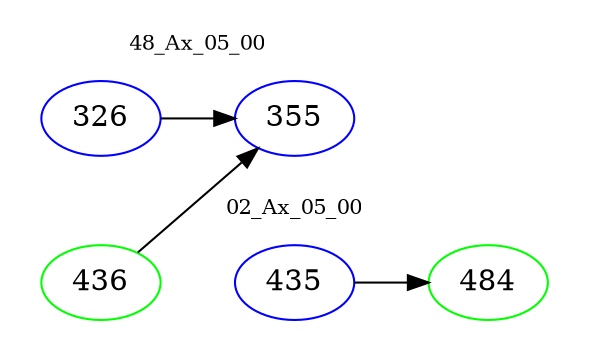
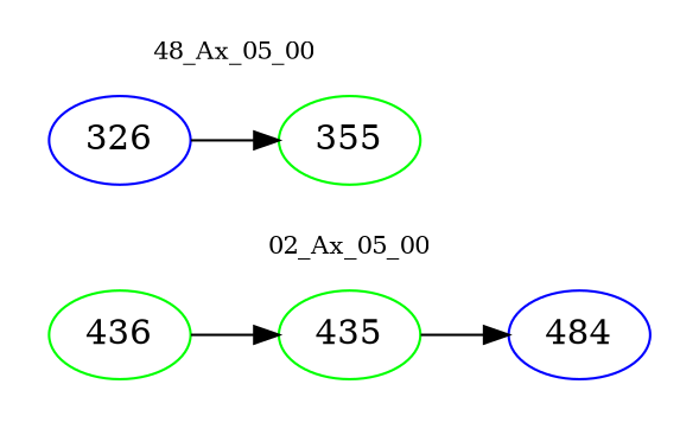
  digraph {
    rankdir=LR
    node [color=green]
    edge [color=black]
    n1 [color=blue label=326]
-   n2 [color=blue label=355]
+   n2 [label=355]
    n3 [label=436]
-   n4 [color=blue label=435]
-   n5 [label=484]
+   n4 [label=435]
+   n5 [color=blue label=484]
    subgraph cluster_1 {
      color=white
      fontsize=10
      label="48_Ax_05_00"
      n1
      n2
    }
    subgraph cluster_2 {
      color=white
      fontsize=10
      label="02_Ax_05_00"
      n3
      n4
      n5
    }
    n1 -> n2
-   n3 -> n2
+   n3 -> n4
    n4 -> n5
  }
